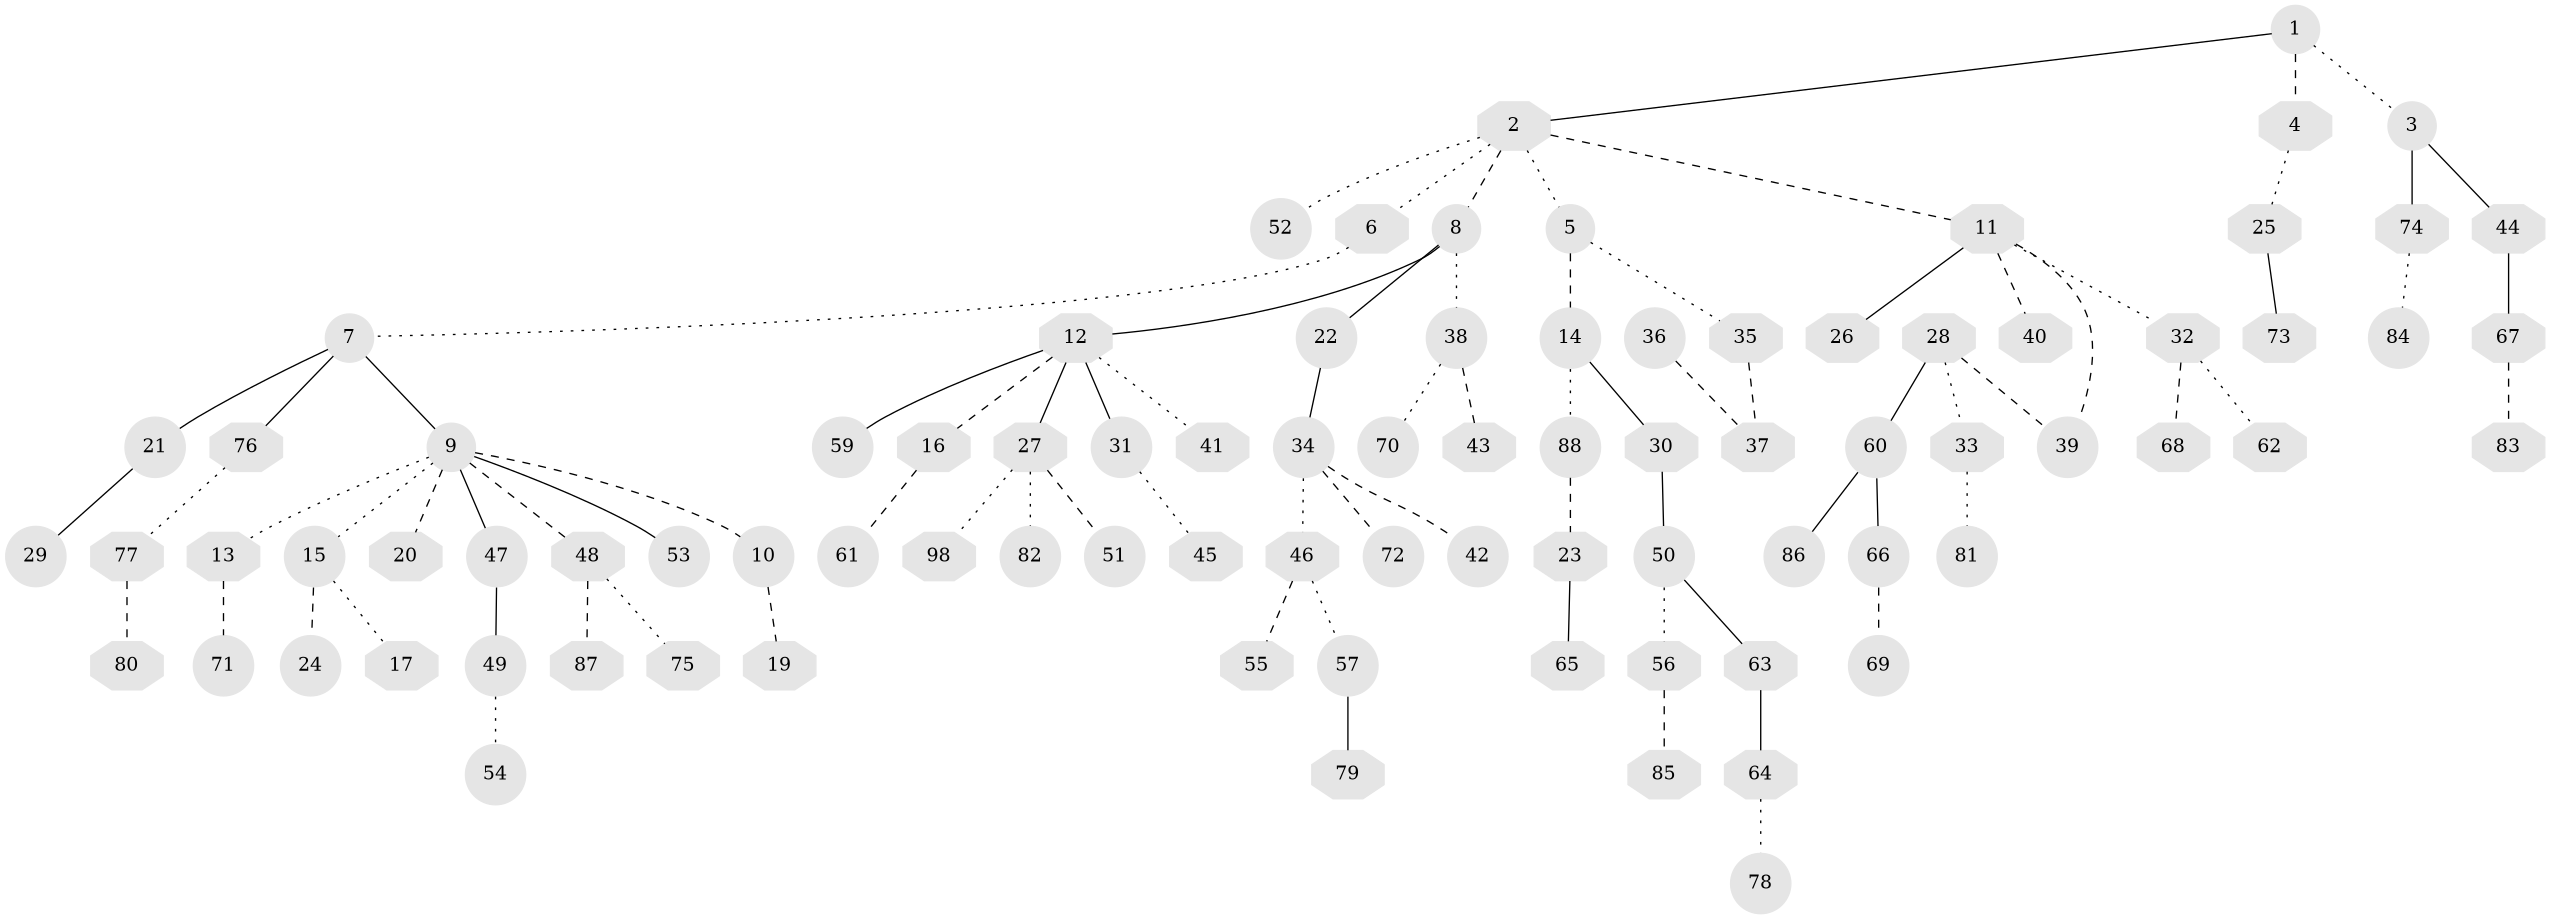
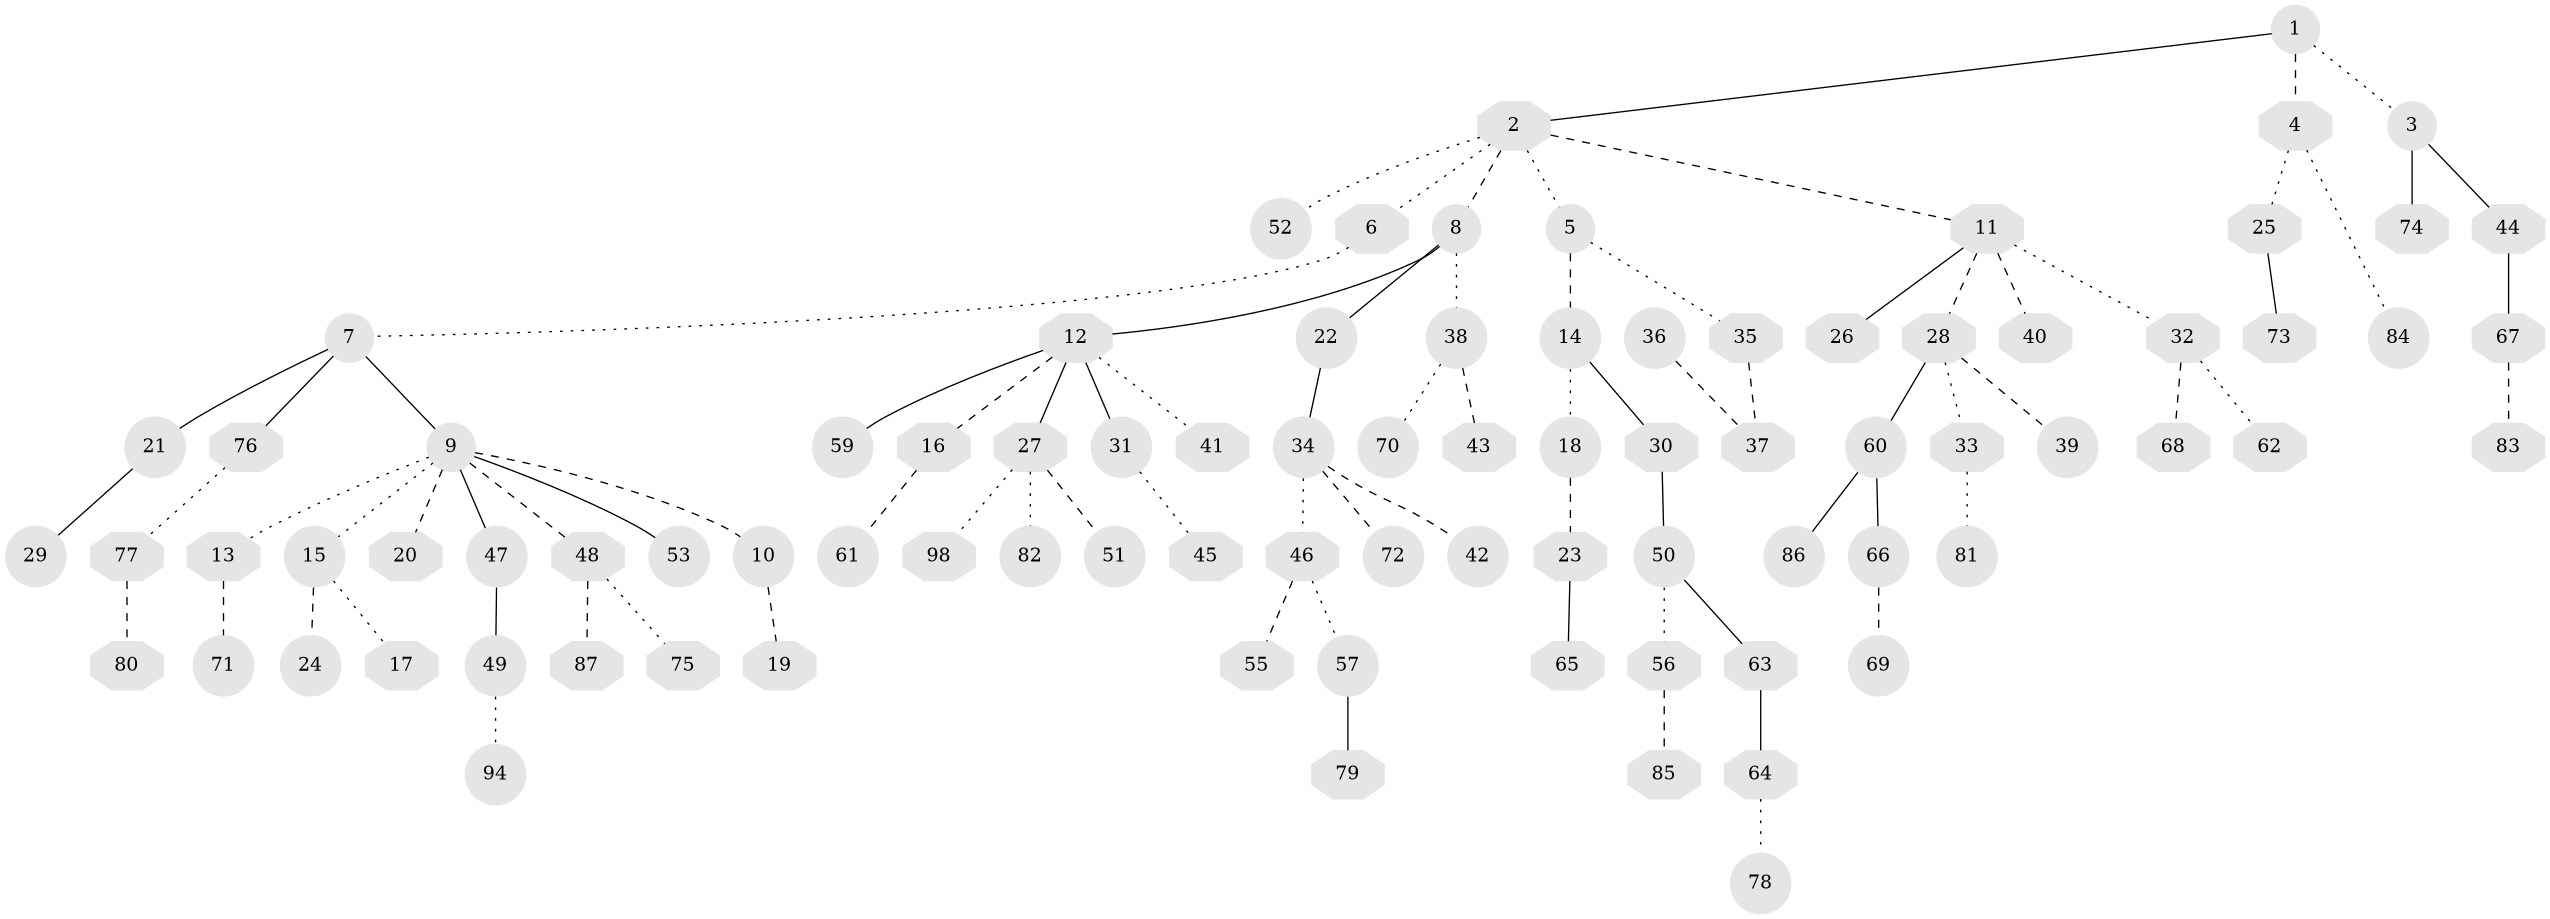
  graph {
    node [color=gray90 shape=octagon style=filled]
    edge [style=dotted]
    1 [shape=circle]
    2
    3 [shape=circle]
    4
    5 [shape=circle]
    6
    8 [shape=circle]
    11
    52 [shape=circle]
    44
    74
    25
    14 [shape=circle]
    35
    7 [shape=circle]
    12
    22 [shape=circle]
    38 [shape=circle]
    26
    28
    32
    40
    67
    84 [shape=circle]
    73
-   18 [shape=circle label=88]
+   18 [shape=circle]
    30
    37
    9 [shape=circle]
    21 [shape=circle]
    76
    10 [shape=circle]
    13
    15 [shape=circle]
    20
    47 [shape=circle]
    48
    53 [shape=circle]
    29 [shape=circle]
    77
    16
    27
    31 [shape=circle]
    41
    59 [shape=circle]
    34 [shape=circle]
    43
    70 [shape=circle]
    19
    71 [shape=circle]
    17
    24 [shape=circle]
    49 [shape=circle]
    75
    87
    33
    39 [shape=circle]
    60 [shape=circle]
    62
    68
    61 [shape=circle]
    51 [shape=circle]
    n63 [label=98]
    82 [shape=circle]
    45
    23
    50 [shape=circle]
    65
    42 [shape=circle]
    46
    72 [shape=circle]
    81 [shape=circle]
    66 [shape=circle]
    86 [shape=circle]
    56
    63
    55
    57 [shape=circle]
    36 [shape=circle]
    83
    79
-   54 [shape=circle]
+   54 [shape=circle label=94]
    85
    64
    69 [shape=circle]
    78 [shape=circle]
    80
    1 -- 2 [style=solid]
    1 -- 3
    1 -- 4 [style=dashed]
    2 -- 5
    2 -- 6
    2 -- 8 [style=dashed]
    2 -- 11 [style=dashed]
    2 -- 52
    3 -- 44 [style=solid]
    3 -- 74 [style=solid]
    4 -- 25
    5 -- 14 [style=dashed]
    5 -- 35
    6 -- 7
    8 -- 12 [style=solid]
    8 -- 22 [style=solid]
    8 -- 38
    11 -- 26 [style=solid]
-   11 -- 39 [style=dashed]
+   11 -- 28 [style=dashed]
    11 -- 32
    11 -- 40 [style=dashed]
    44 -- 67 [style=solid]
-   74 -- 84
+   4 -- 84
    25 -- 73 [style=solid]
    14 -- 18
    14 -- 30 [style=solid]
    35 -- 37 [style=dashed]
    7 -- 9 [style=solid]
    7 -- 21 [style=solid]
    7 -- 76 [style=solid]
    12 -- 16 [style=dashed]
    12 -- 27 [style=solid]
    12 -- 31 [style=solid]
    12 -- 41
    12 -- 59 [style=solid]
    22 -- 34 [style=solid]
    38 -- 43 [style=dashed]
    38 -- 70
    28 -- 33
    28 -- 39 [style=dashed]
    28 -- 60 [style=solid]
    32 -- 62
    32 -- 68 [style=dashed]
    67 -- 83 [style=dashed]
    18 -- 23 [style=dashed]
    30 -- 50 [style=solid]
    9 -- 10 [style=dashed]
    9 -- 13
    9 -- 15
    9 -- 20 [style=dashed]
    9 -- 47 [style=solid]
    9 -- 48 [style=dashed]
    9 -- 53 [style=solid]
    21 -- 29 [style=solid]
    76 -- 77
    10 -- 19 [style=dashed]
    13 -- 71 [style=dashed]
    15 -- 17
    15 -- 24 [style=dashed]
    47 -- 49 [style=solid]
    48 -- 75
    48 -- 87 [style=dashed]
    77 -- 80 [style=dashed]
    16 -- 61 [style=dashed]
    27 -- 51 [style=dashed]
    27 -- n63
    27 -- 82
    31 -- 45
    34 -- 42 [style=dashed]
    34 -- 46
    34 -- 72 [style=dashed]
    49 -- 54
    33 -- 81
    60 -- 66 [style=solid]
    60 -- 86 [style=solid]
    23 -- 65 [style=solid]
    50 -- 56
    50 -- 63 [style=solid]
    46 -- 55 [style=dashed]
    46 -- 57
    66 -- 69 [style=dashed]
    56 -- 85 [style=dashed]
    63 -- 64 [style=solid]
    57 -- 79 [style=solid]
    36 -- 37 [style=dashed]
    64 -- 78
  }
